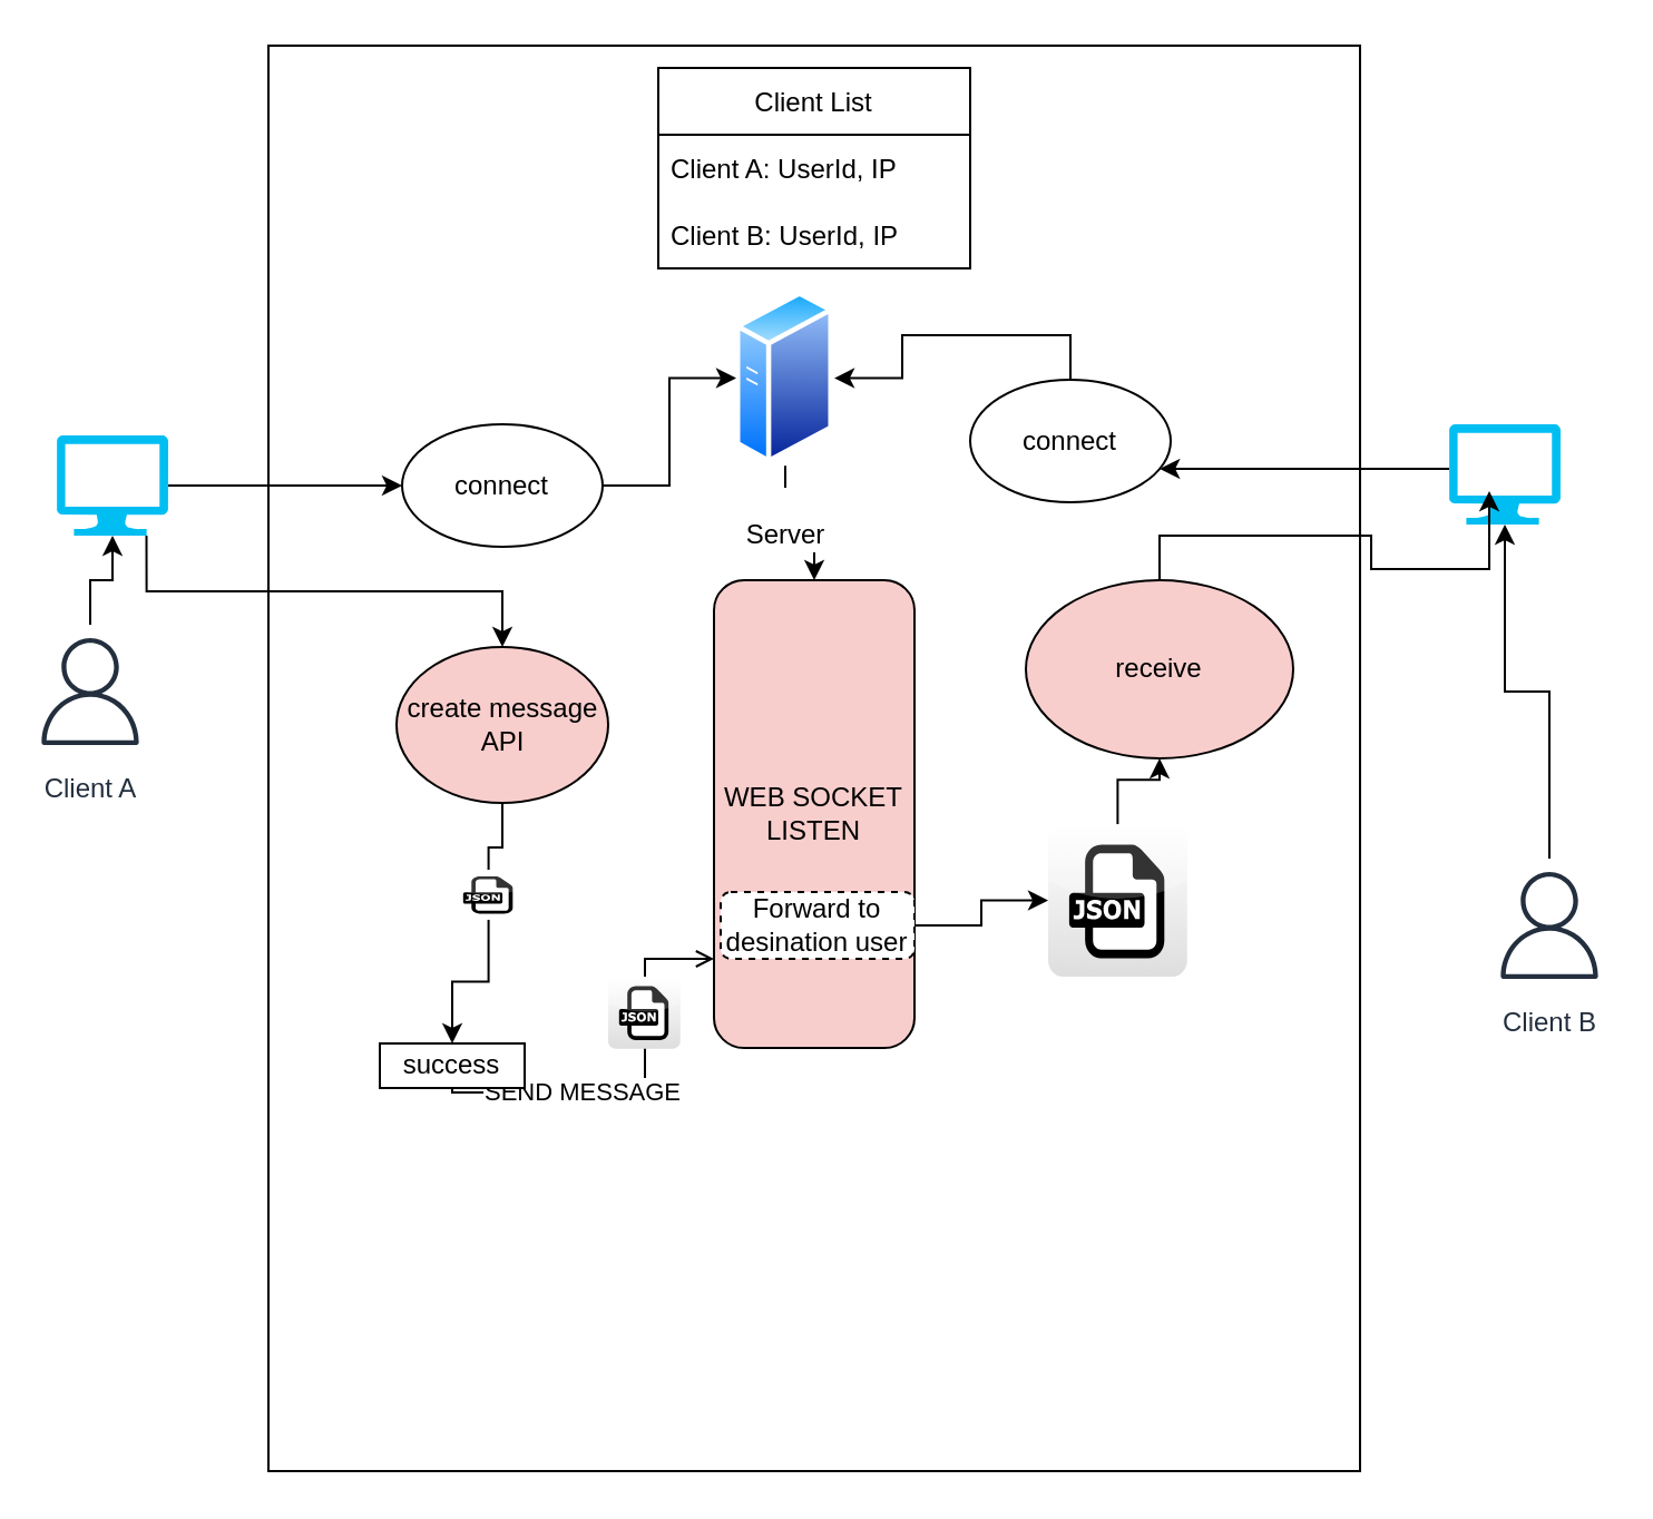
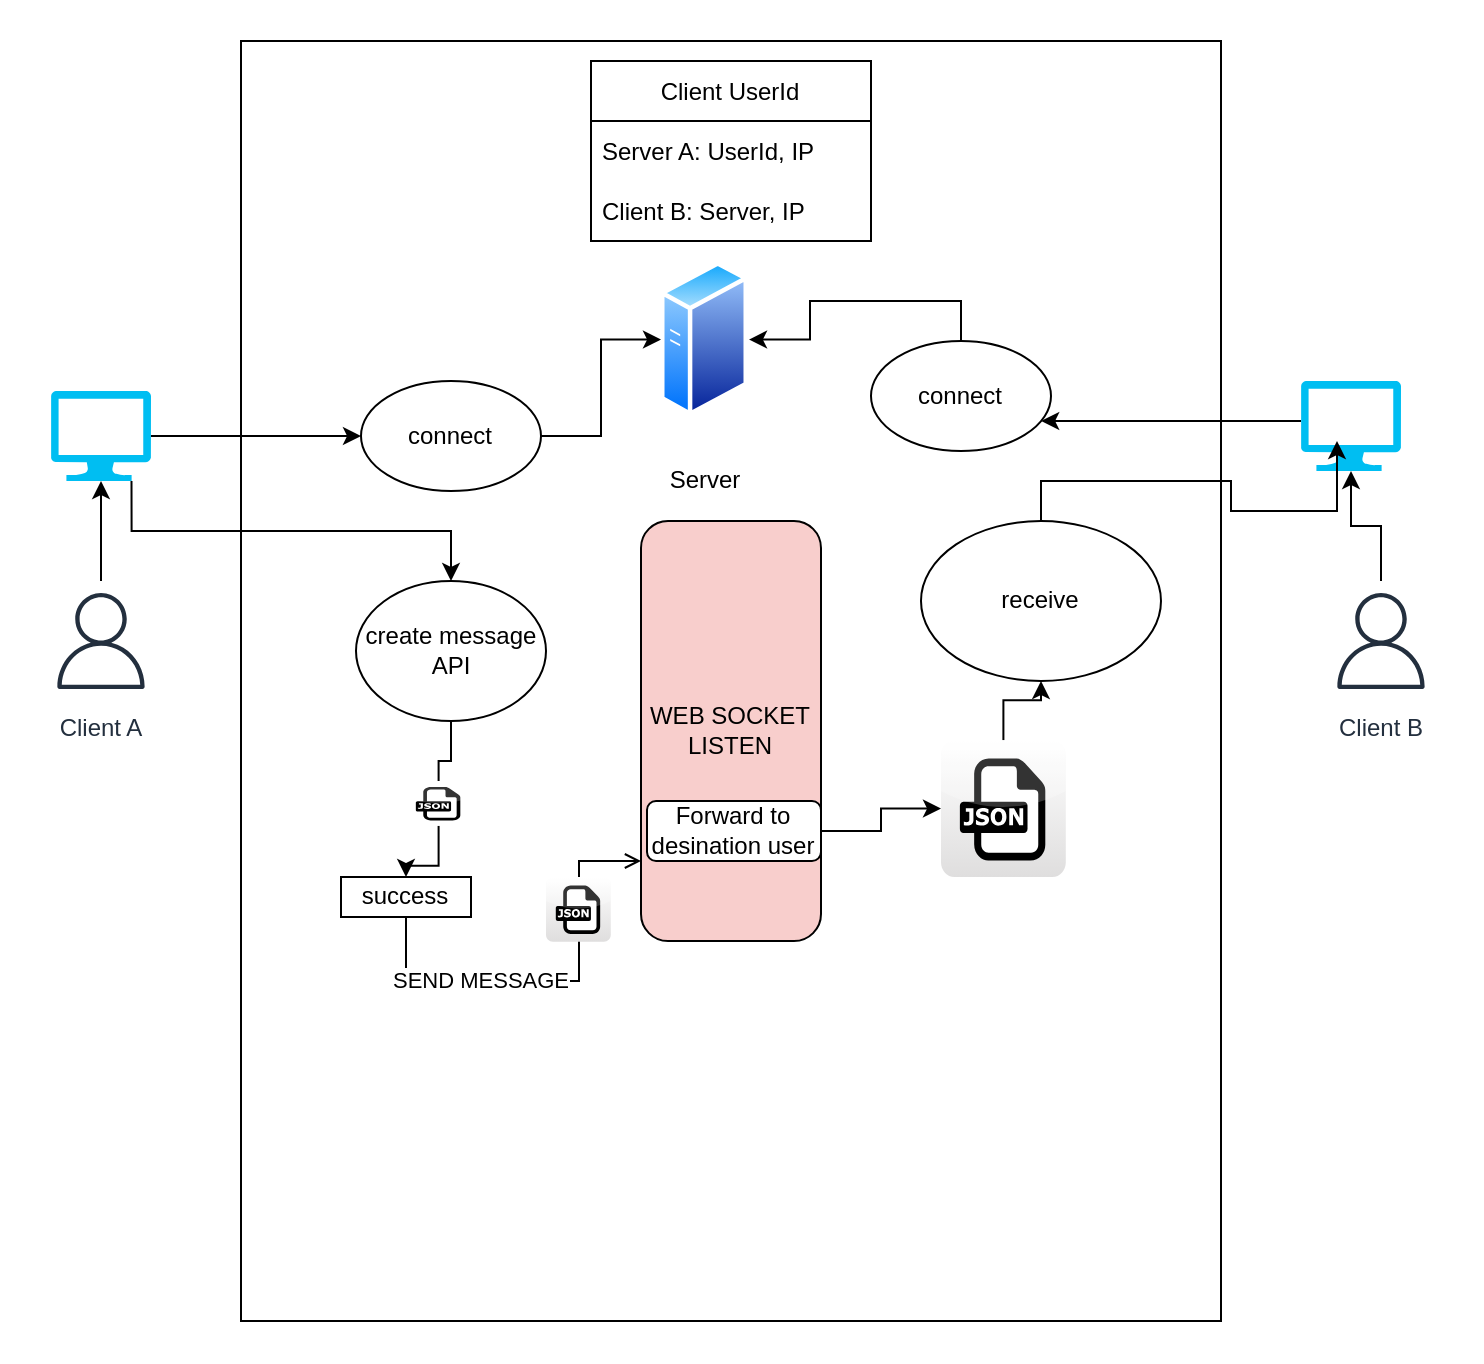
  <mxCell id="0" />
  <mxCell id="1" parent="0" />
  <mxCell id="2" value="" style="rounded=0;whiteSpace=wrap;html=1;" vertex="1" parent="1"><mxGeometry x="120" y="20" width="490" height="640" as="geometry" /></mxCell>
  <mxCell id="3" style="edgeStyle=orthogonalEdgeStyle;rounded=0;orthogonalLoop=1;jettySize=auto;html=1;" edge="1" parent="1" source="4" target="10"><mxGeometry relative="1" as="geometry" /></mxCell>
- <mxCell id="4" value="Client A" style="sketch=0;outlineConnect=0;fontColor=#232F3E;gradientColor=none;strokeColor=#232F3E;fillColor=#ffffff;dashed=0;verticalLabelPosition=bottom;verticalAlign=top;align=center;html=1;fontSize=12;fontStyle=0;aspect=fixed;shape=mxgraph.aws4.resourceIcon;resIcon=mxgraph.aws4.user;" vertex="1" parent="1"><mxGeometry x="10" y="280" width="60" height="60" as="geometry" /></mxCell>
+ <mxCell id="4" value="Client A" style="sketch=0;outlineConnect=0;fontColor=#232F3E;gradientColor=none;strokeColor=#232F3E;fillColor=#ffffff;dashed=0;verticalLabelPosition=bottom;verticalAlign=top;align=center;html=1;fontSize=12;fontStyle=0;aspect=fixed;shape=mxgraph.aws4.resourceIcon;resIcon=mxgraph.aws4.user;" vertex="1" parent="1"><mxGeometry x="20" y="290" width="60" height="60" as="geometry" /></mxCell>
  <mxCell id="5" style="edgeStyle=orthogonalEdgeStyle;rounded=0;orthogonalLoop=1;jettySize=auto;html=1;" edge="1" parent="1" source="11" target="17"><mxGeometry relative="1" as="geometry"><Array as="points"><mxPoint x="600" y="210" /><mxPoint x="600" y="210" /></Array></mxGeometry></mxCell>
  <mxCell id="6" style="edgeStyle=orthogonalEdgeStyle;rounded=0;orthogonalLoop=1;jettySize=auto;html=1;" edge="1" parent="1" source="7" target="11"><mxGeometry relative="1" as="geometry" /></mxCell>
- <mxCell id="7" value="Client B" style="sketch=0;outlineConnect=0;fontColor=#232F3E;gradientColor=none;strokeColor=#232F3E;fillColor=#ffffff;dashed=0;verticalLabelPosition=bottom;verticalAlign=top;align=center;html=1;fontSize=12;fontStyle=0;aspect=fixed;shape=mxgraph.aws4.resourceIcon;resIcon=mxgraph.aws4.user;" vertex="1" parent="1"><mxGeometry x="665" y="385" width="60" height="60" as="geometry" /></mxCell>
+ <mxCell id="7" value="Client B" style="sketch=0;outlineConnect=0;fontColor=#232F3E;gradientColor=none;strokeColor=#232F3E;fillColor=#ffffff;dashed=0;verticalLabelPosition=bottom;verticalAlign=top;align=center;html=1;fontSize=12;fontStyle=0;aspect=fixed;shape=mxgraph.aws4.resourceIcon;resIcon=mxgraph.aws4.user;" vertex="1" parent="1"><mxGeometry x="660" y="290" width="60" height="60" as="geometry" /></mxCell>
  <mxCell id="8" style="edgeStyle=orthogonalEdgeStyle;rounded=0;orthogonalLoop=1;jettySize=auto;html=1;" edge="1" parent="1" source="10" target="15"><mxGeometry relative="1" as="geometry" /></mxCell>
  <mxCell id="9" style="edgeStyle=orthogonalEdgeStyle;rounded=0;orthogonalLoop=1;jettySize=auto;html=1;exitX=0.805;exitY=1;exitDx=0;exitDy=0;exitPerimeter=0;" edge="1" parent="1" source="10" target="22"><mxGeometry relative="1" as="geometry" /></mxCell>
  <mxCell id="10" value="" style="verticalLabelPosition=bottom;html=1;verticalAlign=top;align=center;strokeColor=none;fillColor=#00BEF2;shape=mxgraph.azure.computer;pointerEvents=1;" vertex="1" parent="1"><mxGeometry x="25" y="195" width="50" height="45" as="geometry" /></mxCell>
  <mxCell id="11" value="" style="verticalLabelPosition=bottom;html=1;verticalAlign=top;align=center;strokeColor=none;fillColor=#00BEF2;shape=mxgraph.azure.computer;pointerEvents=1;" vertex="1" parent="1"><mxGeometry x="650" y="190" width="50" height="45" as="geometry" /></mxCell>
- <mxCell id="12" style="edgeStyle=orthogonalEdgeStyle;rounded=0;orthogonalLoop=1;jettySize=auto;html=1;" edge="1" parent="1" source="13" target="25"><mxGeometry relative="1" as="geometry" /></mxCell>
  <mxCell id="13" value="&lt;br&gt;Server" style="aspect=fixed;perimeter=ellipsePerimeter;html=1;align=center;shadow=0;dashed=0;spacingTop=3;image;image=img/lib/active_directory/generic_server.svg;" vertex="1" parent="1"><mxGeometry x="330" y="130" width="44" height="78.57" as="geometry" /></mxCell>
  <mxCell id="14" style="edgeStyle=orthogonalEdgeStyle;rounded=0;orthogonalLoop=1;jettySize=auto;html=1;" edge="1" parent="1" source="15" target="13"><mxGeometry relative="1" as="geometry" /></mxCell>
  <mxCell id="15" value="connect" style="ellipse;whiteSpace=wrap;html=1;" vertex="1" parent="1"><mxGeometry x="180" y="190" width="90" height="55" as="geometry" /></mxCell>
  <mxCell id="16" style="edgeStyle=orthogonalEdgeStyle;rounded=0;orthogonalLoop=1;jettySize=auto;html=1;exitX=0.5;exitY=0;exitDx=0;exitDy=0;entryX=1;entryY=0.5;entryDx=0;entryDy=0;" edge="1" parent="1" source="17" target="13"><mxGeometry relative="1" as="geometry" /></mxCell>
  <mxCell id="17" value="connect" style="ellipse;whiteSpace=wrap;html=1;" vertex="1" parent="1"><mxGeometry x="435" y="170" width="90" height="55" as="geometry" /></mxCell>
- <mxCell id="18" value="Client List" style="swimlane;fontStyle=0;childLayout=stackLayout;horizontal=1;startSize=30;horizontalStack=0;resizeParent=1;resizeParentMax=0;resizeLast=0;collapsible=1;marginBottom=0;" vertex="1" parent="1"><mxGeometry x="295" y="30" width="140" height="90" as="geometry" /></mxCell>
- <mxCell id="19" value="Client A: UserId, IP " style="text;strokeColor=none;fillColor=none;align=left;verticalAlign=middle;spacingLeft=4;spacingRight=4;overflow=hidden;points=[[0,0.5],[1,0.5]];portConstraint=eastwest;rotatable=0;" vertex="1" parent="18"><mxGeometry y="30" width="140" height="30" as="geometry" /></mxCell>
- <mxCell id="20" value="Client B: UserId, IP" style="text;strokeColor=none;fillColor=none;align=left;verticalAlign=middle;spacingLeft=4;spacingRight=4;overflow=hidden;points=[[0,0.5],[1,0.5]];portConstraint=eastwest;rotatable=0;" vertex="1" parent="18"><mxGeometry y="60" width="140" height="30" as="geometry" /></mxCell>
+ <mxCell id="18" value="Client UserId" style="swimlane;fontStyle=0;childLayout=stackLayout;horizontal=1;startSize=30;horizontalStack=0;resizeParent=1;resizeParentMax=0;resizeLast=0;collapsible=1;marginBottom=0;" vertex="1" parent="1"><mxGeometry x="295" y="30" width="140" height="90" as="geometry" /></mxCell>
+ <mxCell id="19" value="Server A: UserId, IP " style="text;strokeColor=none;fillColor=none;align=left;verticalAlign=middle;spacingLeft=4;spacingRight=4;overflow=hidden;points=[[0,0.5],[1,0.5]];portConstraint=eastwest;rotatable=0;" vertex="1" parent="18"><mxGeometry y="30" width="140" height="30" as="geometry" /></mxCell>
+ <mxCell id="20" value="Client B: Server, IP" style="text;strokeColor=none;fillColor=none;align=left;verticalAlign=middle;spacingLeft=4;spacingRight=4;overflow=hidden;points=[[0,0.5],[1,0.5]];portConstraint=eastwest;rotatable=0;" vertex="1" parent="18"><mxGeometry y="60" width="140" height="30" as="geometry" /></mxCell>
  <mxCell id="21" style="edgeStyle=orthogonalEdgeStyle;rounded=0;orthogonalLoop=1;jettySize=auto;html=1;startArrow=none;" edge="1" parent="1" source="26" target="24"><mxGeometry relative="1" as="geometry" /></mxCell>
- <mxCell id="22" value="create message API" style="ellipse;whiteSpace=wrap;html=1;fillColor=#f8cecc;" vertex="1" parent="1"><mxGeometry x="177.5" y="290" width="95" height="70" as="geometry" /></mxCell>
+ <mxCell id="22" value="create message API" style="ellipse;whiteSpace=wrap;html=1;" vertex="1" parent="1"><mxGeometry x="177.5" y="290" width="95" height="70" as="geometry" /></mxCell>
  <mxCell id="23" value="SEND MESSAGE" style="edgeStyle=orthogonalEdgeStyle;rounded=0;orthogonalLoop=1;jettySize=auto;html=1;endArrow=open;" edge="1" parent="1" source="24" target="25"><mxGeometry x="-0.337" relative="1" as="geometry"><Array as="points"><mxPoint x="203" y="490" /><mxPoint x="289" y="490" /><mxPoint x="289" y="430" /></Array><mxPoint as="offset" /></mxGeometry></mxCell>
- <mxCell id="24" value="success" style="rounded=0;whiteSpace=wrap;html=1;" vertex="1" parent="1"><mxGeometry x="170" y="468" width="65" height="20" as="geometry" /></mxCell>
+ <mxCell id="24" value="success" style="rounded=0;whiteSpace=wrap;html=1;" vertex="1" parent="1"><mxGeometry x="170" y="438" width="65" height="20" as="geometry" /></mxCell>
  <mxCell id="25" value="WEB SOCKET&lt;br&gt;LISTEN" style="rounded=1;whiteSpace=wrap;html=1;fillColor=#f8cecc;" vertex="1" parent="1"><mxGeometry x="320" y="260" width="90" height="210" as="geometry" /></mxCell>
  <mxCell id="26" value="" style="dashed=0;outlineConnect=0;html=1;align=center;labelPosition=center;verticalLabelPosition=bottom;verticalAlign=top;shape=mxgraph.webicons.json;strokeWidth=1;strokeColor=#000000;" vertex="1" parent="1"><mxGeometry x="202.5" y="390" width="32.5" height="22.4" as="geometry" /></mxCell>
  <mxCell id="27" value="" style="edgeStyle=orthogonalEdgeStyle;rounded=0;orthogonalLoop=1;jettySize=auto;html=1;endArrow=none;" edge="1" parent="1" source="22" target="26"><mxGeometry relative="1" as="geometry"><mxPoint x="225" y="360" as="sourcePoint" /><mxPoint x="202.5" y="438" as="targetPoint" /></mxGeometry></mxCell>
  <mxCell id="28" value="" style="dashed=0;outlineConnect=0;html=1;align=center;labelPosition=center;verticalLabelPosition=bottom;verticalAlign=top;shape=mxgraph.webicons.json;gradientColor=#DFDEDE;strokeColor=#000000;strokeWidth=1;" vertex="1" parent="1"><mxGeometry x="272.5" y="438" width="32.4" height="32.4" as="geometry" /></mxCell>
  <mxCell id="29" style="edgeStyle=orthogonalEdgeStyle;rounded=0;orthogonalLoop=1;jettySize=auto;html=1;" edge="1" parent="1" source="30" target="32"><mxGeometry relative="1" as="geometry" /></mxCell>
- <mxCell id="30" value="Forward to desination user" style="rounded=1;whiteSpace=wrap;html=1;strokeColor=#000000;strokeWidth=1;dashed=1;" vertex="1" parent="1"><mxGeometry x="323" y="400" width="87" height="30" as="geometry" /></mxCell>
+ <mxCell id="30" value="Forward to desination user" style="rounded=1;whiteSpace=wrap;html=1;strokeColor=#000000;strokeWidth=1;" vertex="1" parent="1"><mxGeometry x="323" y="400" width="87" height="30" as="geometry" /></mxCell>
  <mxCell id="31" style="edgeStyle=orthogonalEdgeStyle;rounded=0;orthogonalLoop=1;jettySize=auto;html=1;" edge="1" parent="1" source="32" target="34"><mxGeometry relative="1" as="geometry" /></mxCell>
  <mxCell id="32" value="" style="dashed=0;outlineConnect=0;html=1;align=center;labelPosition=center;verticalLabelPosition=bottom;verticalAlign=top;shape=mxgraph.webicons.json;gradientColor=#DFDEDE;strokeColor=#000000;strokeWidth=1;" vertex="1" parent="1"><mxGeometry x="470" y="369.6" width="62.4" height="68.4" as="geometry" /></mxCell>
  <mxCell id="33" style="edgeStyle=orthogonalEdgeStyle;rounded=0;orthogonalLoop=1;jettySize=auto;html=1;exitX=0.5;exitY=0;exitDx=0;exitDy=0;entryX=0.36;entryY=0.667;entryDx=0;entryDy=0;entryPerimeter=0;" edge="1" parent="1" source="34" target="11"><mxGeometry relative="1" as="geometry" /></mxCell>
- <mxCell id="34" value="receive" style="ellipse;whiteSpace=wrap;html=1;strokeColor=#000000;strokeWidth=1;fillColor=#f8cecc;" vertex="1" parent="1"><mxGeometry x="460" y="260" width="120" height="80" as="geometry" /></mxCell>
+ <mxCell id="34" value="receive" style="ellipse;whiteSpace=wrap;html=1;strokeColor=#000000;strokeWidth=1;" vertex="1" parent="1"><mxGeometry x="460" y="260" width="120" height="80" as="geometry" /></mxCell>
